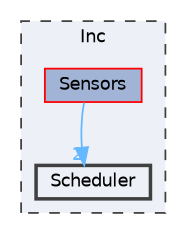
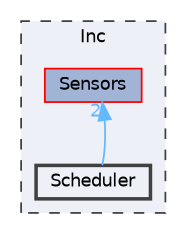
  digraph {
    compound=true
    node [fontname=Helvetica fontsize=10 shape=box]
    n1 [color=red fillcolor="#a2b4d6" height=0.2 label=Sensors style=filled width=0.4]
    n2 [color=grey25 fillcolor="#edf0f7" height=0.2 label=Scheduler style="filled,bold" width=0.4]
    subgraph cluster_1 {
      bgcolor="#edf0f7"
      fontname=Helvetica
      fontsize=10
      label=Inc
      pencolor=grey25
      style="filled,dashed"
      n1
      n2
    }
-   n1 -> n2 [color=steelblue1 fontcolor=steelblue1 fontname=Helvetica fontsize=10 headlabel=2 labeldistance=1.5 labelfontname=Helvetica labelfontsize=10]
+   n2 -> n1 [color=steelblue1 fontcolor=steelblue1 fontname=Helvetica fontsize=10 headlabel=2 labeldistance=1.5 labelfontname=Helvetica labelfontsize=10]
  }
